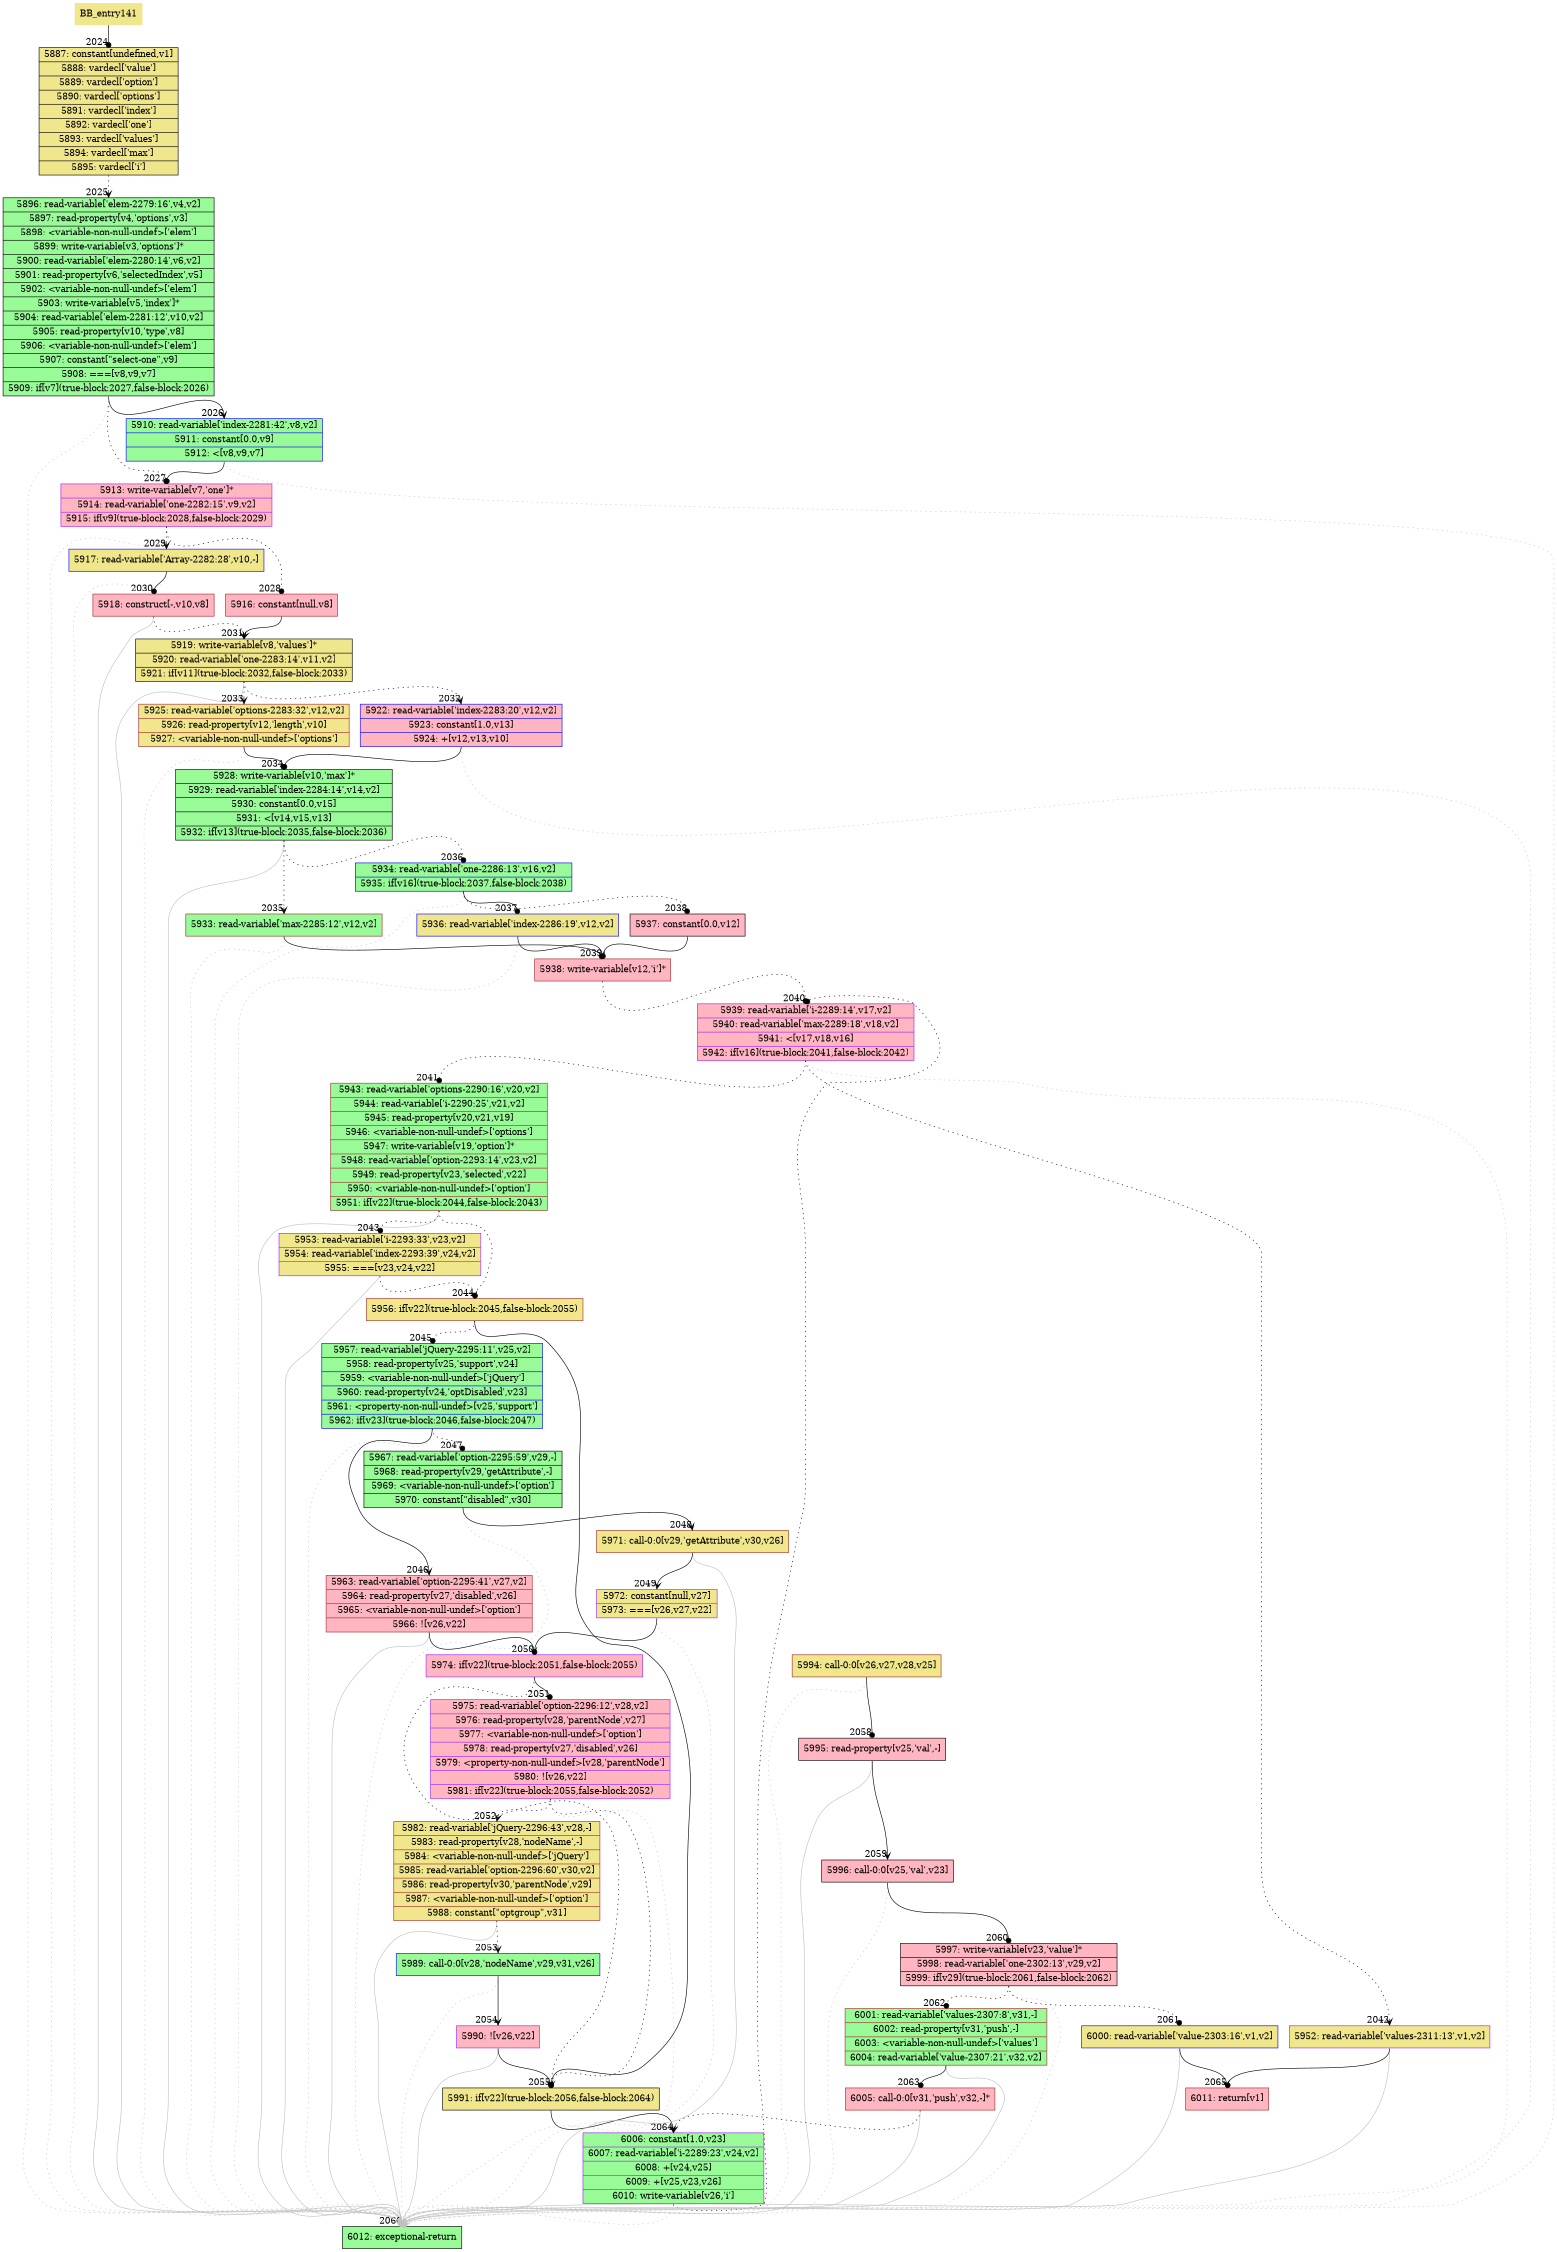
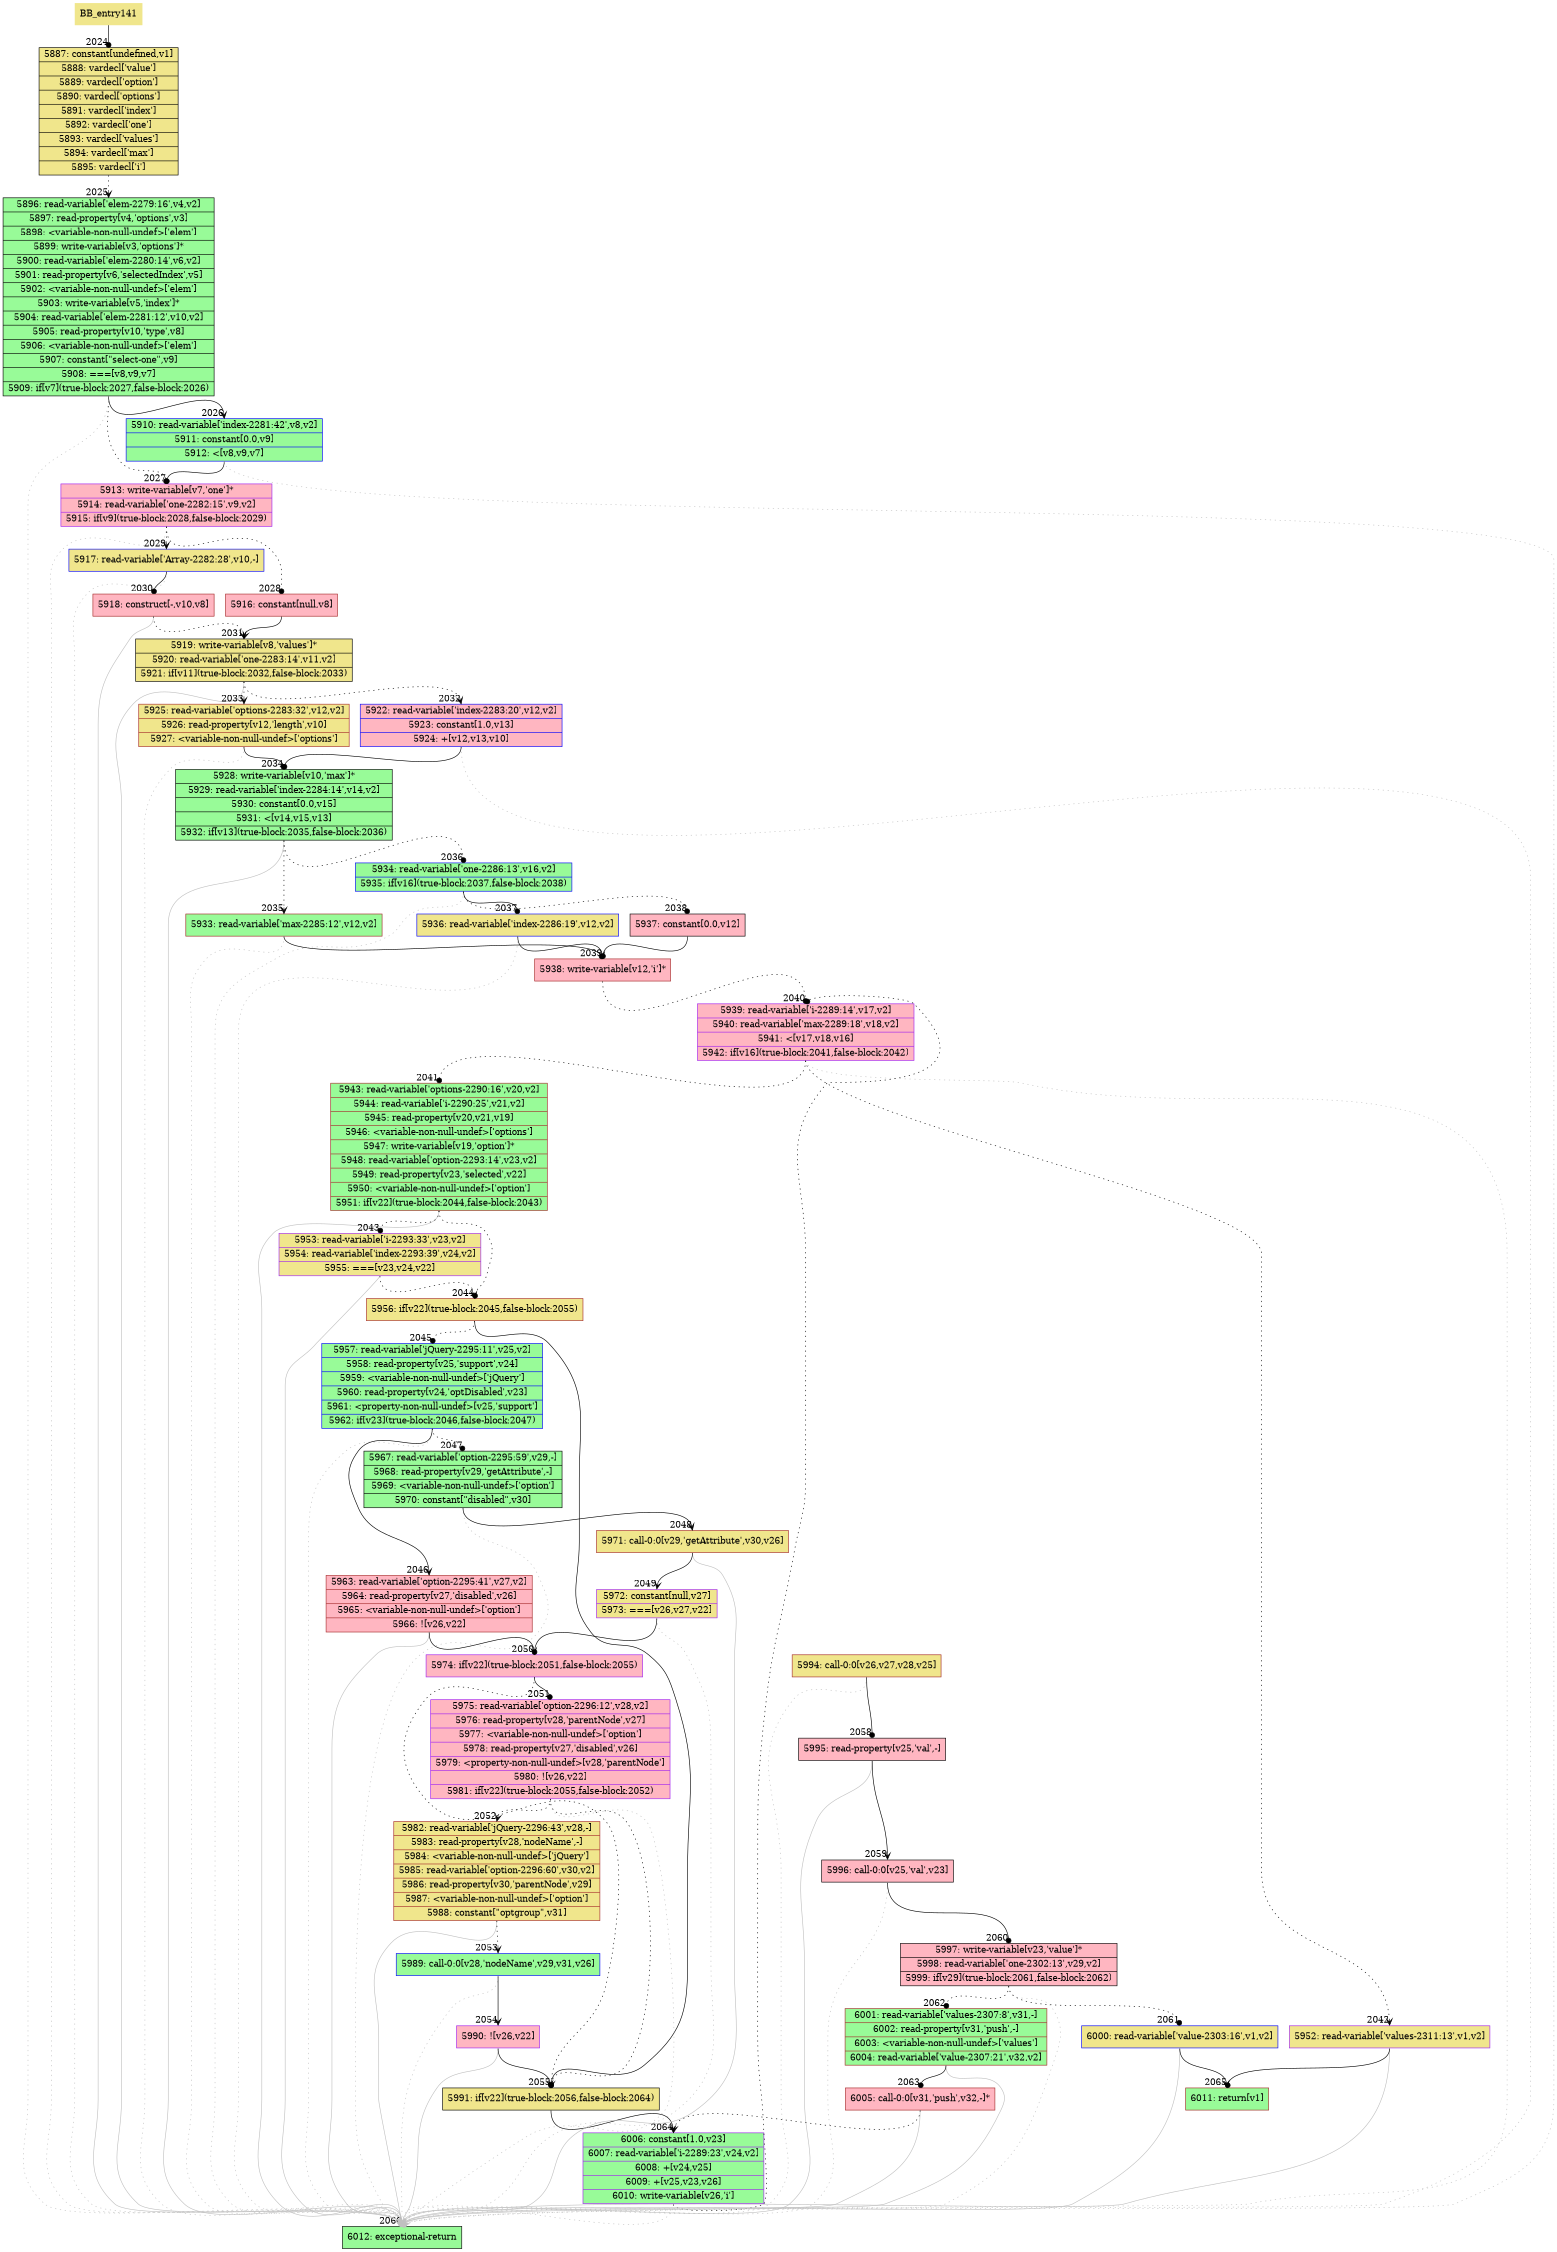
  digraph {
    rankdir=TD
    node [color=brown fillcolor=khaki shape=record style=filled]
    edge [arrowhead=dot headport=n style=dotted tailport=s]
    BB_entry141 [color=black shape=none]
    n2 [color=black label="{5887: constant[undefined,v1]|5888: vardecl['value']|5889: vardecl['option']|5890: vardecl['options']|5891: vardecl['index']|5892: vardecl['one']|5893: vardecl['values']|5894: vardecl['max']|5895: vardecl['i']}"]
    n3 [color=black fillcolor=palegreen label="{5896: read-variable['elem-2279:16',v4,v2]|5897: read-property[v4,'options',v3]|5898: \<variable-non-null-undef\>['elem']|5899: write-variable[v3,'options']*|5900: read-variable['elem-2280:14',v6,v2]|5901: read-property[v6,'selectedIndex',v5]|5902: \<variable-non-null-undef\>['elem']|5903: write-variable[v5,'index']*|5904: read-variable['elem-2281:12',v10,v2]|5905: read-property[v10,'type',v8]|5906: \<variable-non-null-undef\>['elem']|5907: constant[\"select-one\",v9]|5908: ===[v8,v9,v7]|5909: if[v7](true-block:2027,false-block:2026)}"]
    n4 [color=purple fillcolor=lightpink label="{5913: write-variable[v7,'one']*|5914: read-variable['one-2282:15',v9,v2]|5915: if[v9](true-block:2028,false-block:2029)}"]
    n5 [color=blue fillcolor=palegreen label="{5910: read-variable['index-2281:42',v8,v2]|5911: constant[0.0,v9]|5912: \<[v8,v9,v7]}"]
    n6 [color=black fillcolor=palegreen label="{6012: exceptional-return}"]
    n7 [fillcolor=lightpink label="{5916: constant[null,v8]}"]
    n8 [color=blue label="{5917: read-variable['Array-2282:28',v10,-]}"]
    n9 [color=black label="{5919: write-variable[v8,'values']*|5920: read-variable['one-2283:14',v11,v2]|5921: if[v11](true-block:2032,false-block:2033)}"]
    n10 [fillcolor=lightpink label="{5918: construct[-,v10,v8]}"]
    n11 [color=blue fillcolor=lightpink label="{5922: read-variable['index-2283:20',v12,v2]|5923: constant[1.0,v13]|5924: +[v12,v13,v10]}"]
    n12 [label="{5925: read-variable['options-2283:32',v12,v2]|5926: read-property[v12,'length',v10]|5927: \<variable-non-null-undef\>['options']}"]
    n13 [color=black fillcolor=palegreen label="{5928: write-variable[v10,'max']*|5929: read-variable['index-2284:14',v14,v2]|5930: constant[0.0,v15]|5931: \<[v14,v15,v13]|5932: if[v13](true-block:2035,false-block:2036)}"]
    n14 [fillcolor=palegreen label="{5933: read-variable['max-2285:12',v12,v2]}"]
    n15 [color=blue fillcolor=palegreen label="{5934: read-variable['one-2286:13',v16,v2]|5935: if[v16](true-block:2037,false-block:2038)}"]
    n16 [fillcolor=lightpink label="{5938: write-variable[v12,'i']*}"]
    n17 [color=blue label="{5936: read-variable['index-2286:19',v12,v2]}"]
    n18 [color=black fillcolor=lightpink label="{5937: constant[0.0,v12]}"]
    n19 [color=purple fillcolor=lightpink label="{5939: read-variable['i-2289:14',v17,v2]|5940: read-variable['max-2289:18',v18,v2]|5941: \<[v17,v18,v16]|5942: if[v16](true-block:2041,false-block:2042)}"]
    n20 [fillcolor=palegreen label="{5943: read-variable['options-2290:16',v20,v2]|5944: read-variable['i-2290:25',v21,v2]|5945: read-property[v20,v21,v19]|5946: \<variable-non-null-undef\>['options']|5947: write-variable[v19,'option']*|5948: read-variable['option-2293:14',v23,v2]|5949: read-property[v23,'selected',v22]|5950: \<variable-non-null-undef\>['option']|5951: if[v22](true-block:2044,false-block:2043)}"]
    n21 [color=purple label="{5952: read-variable['values-2311:13',v1,v2]}"]
    n22 [label="{5956: if[v22](true-block:2045,false-block:2055)}"]
    n23 [color=purple label="{5953: read-variable['i-2293:33',v23,v2]|5954: read-variable['index-2293:39',v24,v2]|5955: ===[v23,v24,v22]}"]
-   n24 [fillcolor=lightpink label="{6011: return[v1]}"]
+   n24 [fillcolor=palegreen label="{6011: return[v1]}"]
    n25 [color=black label="{5991: if[v22](true-block:2056,false-block:2064)}"]
    n26 [color=blue fillcolor=palegreen label="{5957: read-variable['jQuery-2295:11',v25,v2]|5958: read-property[v25,'support',v24]|5959: \<variable-non-null-undef\>['jQuery']|5960: read-property[v24,'optDisabled',v23]|5961: \<property-non-null-undef\>[v25,'support']|5962: if[v23](true-block:2046,false-block:2047)}"]
    n27 [color=purple fillcolor=palegreen label="{6006: constant[1.0,v23]|6007: read-variable['i-2289:23',v24,v2]|6008: +[v24,v25]|6009: +[v25,v23,v26]|6010: write-variable[v26,'i']}"]
    n28 [fillcolor=lightpink label="{5963: read-variable['option-2295:41',v27,v2]|5964: read-property[v27,'disabled',v26]|5965: \<variable-non-null-undef\>['option']|5966: ![v26,v22]}"]
    n29 [color=black fillcolor=palegreen label="{5967: read-variable['option-2295:59',v29,-]|5968: read-property[v29,'getAttribute',-]|5969: \<variable-non-null-undef\>['option']|5970: constant[\"disabled\",v30]}"]
    n30 [color=purple fillcolor=lightpink label="{5974: if[v22](true-block:2051,false-block:2055)}"]
    n31 [label="{5971: call-0:0[v29,'getAttribute',v30,v26]}"]
    n32 [color=purple fillcolor=lightpink label="{5975: read-variable['option-2296:12',v28,v2]|5976: read-property[v28,'parentNode',v27]|5977: \<variable-non-null-undef\>['option']|5978: read-property[v27,'disabled',v26]|5979: \<property-non-null-undef\>[v28,'parentNode']|5980: ![v26,v22]|5981: if[v22](true-block:2055,false-block:2052)}"]
    n33 [color=purple label="{5972: constant[null,v27]|5973: ===[v26,v27,v22]}"]
    n34 [label="{5982: read-variable['jQuery-2296:43',v28,-]|5983: read-property[v28,'nodeName',-]|5984: \<variable-non-null-undef\>['jQuery']|5985: read-variable['option-2296:60',v30,v2]|5986: read-property[v30,'parentNode',v29]|5987: \<variable-non-null-undef\>['option']|5988: constant[\"optgroup\",v31]}"]
    n35 [color=blue fillcolor=palegreen label="{5989: call-0:0[v28,'nodeName',v29,v31,v26]}"]
    n36 [color=purple fillcolor=lightpink label="{5990: ![v26,v22]}"]
    n37 [label="{5994: call-0:0[v26,v27,v28,v25]}"]
    n38 [color=black fillcolor=lightpink label="{5995: read-property[v25,'val',-]}"]
    n39 [color=black fillcolor=lightpink label="{5996: call-0:0[v25,'val',v23]}"]
    n40 [color=black fillcolor=lightpink label="{5997: write-variable[v23,'value']*|5998: read-variable['one-2302:13',v29,v2]|5999: if[v29](true-block:2061,false-block:2062)}"]
    n41 [color=blue label="{6000: read-variable['value-2303:16',v1,v2]}"]
    n42 [fillcolor=palegreen label="{6001: read-variable['values-2307:8',v31,-]|6002: read-property[v31,'push',-]|6003: \<variable-non-null-undef\>['values']|6004: read-variable['value-2307:21',v32,v2]}"]
    n43 [fillcolor=lightpink label="{6005: call-0:0[v31,'push',v32,-]*}"]
    BB_entry141 -> n2 [headlabel="    2024" style=solid]
    n2 -> n3 [arrowhead=vee headlabel="      2025"]
    n3 -> n4 [headlabel="      2027"]
    n3 -> n5 [arrowhead=vee headlabel="      2026" style=solid]
    n3 -> n6 [color=gray headlabel="      2066"]
    n4 -> n6 [arrowhead=vee color=gray]
    n4 -> n7 [headlabel="      2028"]
    n4 -> n8 [arrowhead=vee headlabel="      2029"]
    n5 -> n4 [style=solid]
    n5 -> n6 [color=gray]
    n7 -> n9 [arrowhead=vee headlabel="      2031" style=solid]
    n8 -> n6 [arrowhead=vee color=gray]
    n8 -> n10 [headlabel="      2030" style=solid]
    n9 -> n6 [color=gray style=solid]
    n9 -> n11 [arrowhead=vee headlabel="      2032"]
    n9 -> n12 [arrowhead=vee headlabel="      2033"]
    n10 -> n6 [color=gray style=solid]
    n10 -> n9 [arrowhead=vee]
    n11 -> n6 [color=gray]
    n11 -> n13 [headlabel="      2034" style=solid]
    n12 -> n6 [color=gray]
    n12 -> n13 [style=solid]
    n13 -> n6 [color=gray style=solid]
    n13 -> n14 [arrowhead=vee headlabel="      2035"]
    n13 -> n15 [headlabel="      2036"]
    n14 -> n6 [color=gray]
    n14 -> n16 [headlabel="      2039" style=solid]
    n15 -> n6 [arrowhead=vee color=gray]
    n15 -> n17 [headlabel="      2037" style=solid]
    n15 -> n18 [headlabel="      2038"]
    n16 -> n19 [headlabel="      2040"]
    n17 -> n6 [color=gray]
    n17 -> n16 [arrowhead=vee style=solid]
    n18 -> n16 [style=solid]
    n19 -> n6 [color=gray]
    n19 -> n20 [headlabel="      2041"]
    n19 -> n21 [arrowhead=vee headlabel="      2042"]
    n20 -> n6 [color=gray style=solid]
    n20 -> n22 [headlabel="      2044"]
    n20 -> n23 [headlabel="      2043"]
    n21 -> n6 [color=gray style=solid]
    n21 -> n24 [headlabel="      2065" style=solid]
    n22 -> n25 [headlabel="      2055" style=solid]
    n22 -> n26 [headlabel="      2045"]
    n23 -> n6 [arrowhead=vee color=gray style=solid]
    n23 -> n22 [arrowhead=vee]
    n25 -> n27 [arrowhead=vee headlabel="      2064" style=solid]
    n26 -> n6 [arrowhead=vee color=gray]
    n26 -> n28 [arrowhead=vee headlabel="      2046" style=solid]
    n26 -> n29 [headlabel="      2047"]
    n27 -> n6 [arrowhead=vee color=gray]
    n27 -> n19
    n28 -> n6 [color=gray style=solid]
    n28 -> n30 [arrowhead=vee headlabel="      2050" style=solid]
    n29 -> n6 [color=gray]
    n29 -> n31 [arrowhead=vee headlabel="      2048" style=solid]
    n30 -> n25
    n30 -> n32 [headlabel="      2051" style=solid]
    n31 -> n6 [color=gray style=solid]
    n31 -> n33 [arrowhead=vee headlabel="      2049" style=solid]
    n32 -> n6 [color=gray]
    n32 -> n25 [arrowhead=vee]
    n32 -> n34 [arrowhead=vee headlabel="      2052"]
    n33 -> n6 [color=gray]
    n33 -> n30 [style=solid]
    n34 -> n6 [arrowhead=vee color=gray style=solid]
    n34 -> n35 [arrowhead=vee headlabel="      2053"]
    n35 -> n6 [arrowhead=vee color=gray]
    n35 -> n36 [arrowhead=vee headlabel="      2054" style=solid]
    n36 -> n6 [arrowhead=vee color=gray style=solid]
    n36 -> n25 [arrowhead=vee style=solid]
    n37 -> n6 [color=gray]
    n37 -> n38 [headlabel="      2058" style=solid]
    n38 -> n6 [color=gray style=solid]
    n38 -> n39 [arrowhead=vee headlabel="      2059" style=solid]
    n39 -> n6 [color=gray]
    n39 -> n40 [headlabel="      2060" style=solid]
    n40 -> n6 [arrowhead=vee color=gray]
    n40 -> n41 [headlabel="      2061"]
    n40 -> n42 [headlabel="      2062"]
    n41 -> n6 [arrowhead=vee color=gray style=solid]
    n41 -> n24 [arrowhead=vee style=solid]
    n42 -> n6 [color=gray style=solid]
    n42 -> n43 [headlabel="      2063" style=solid]
    n43 -> n6 [arrowhead=vee color=gray style=solid]
    n43 -> n27 [arrowhead=vee]
  }
